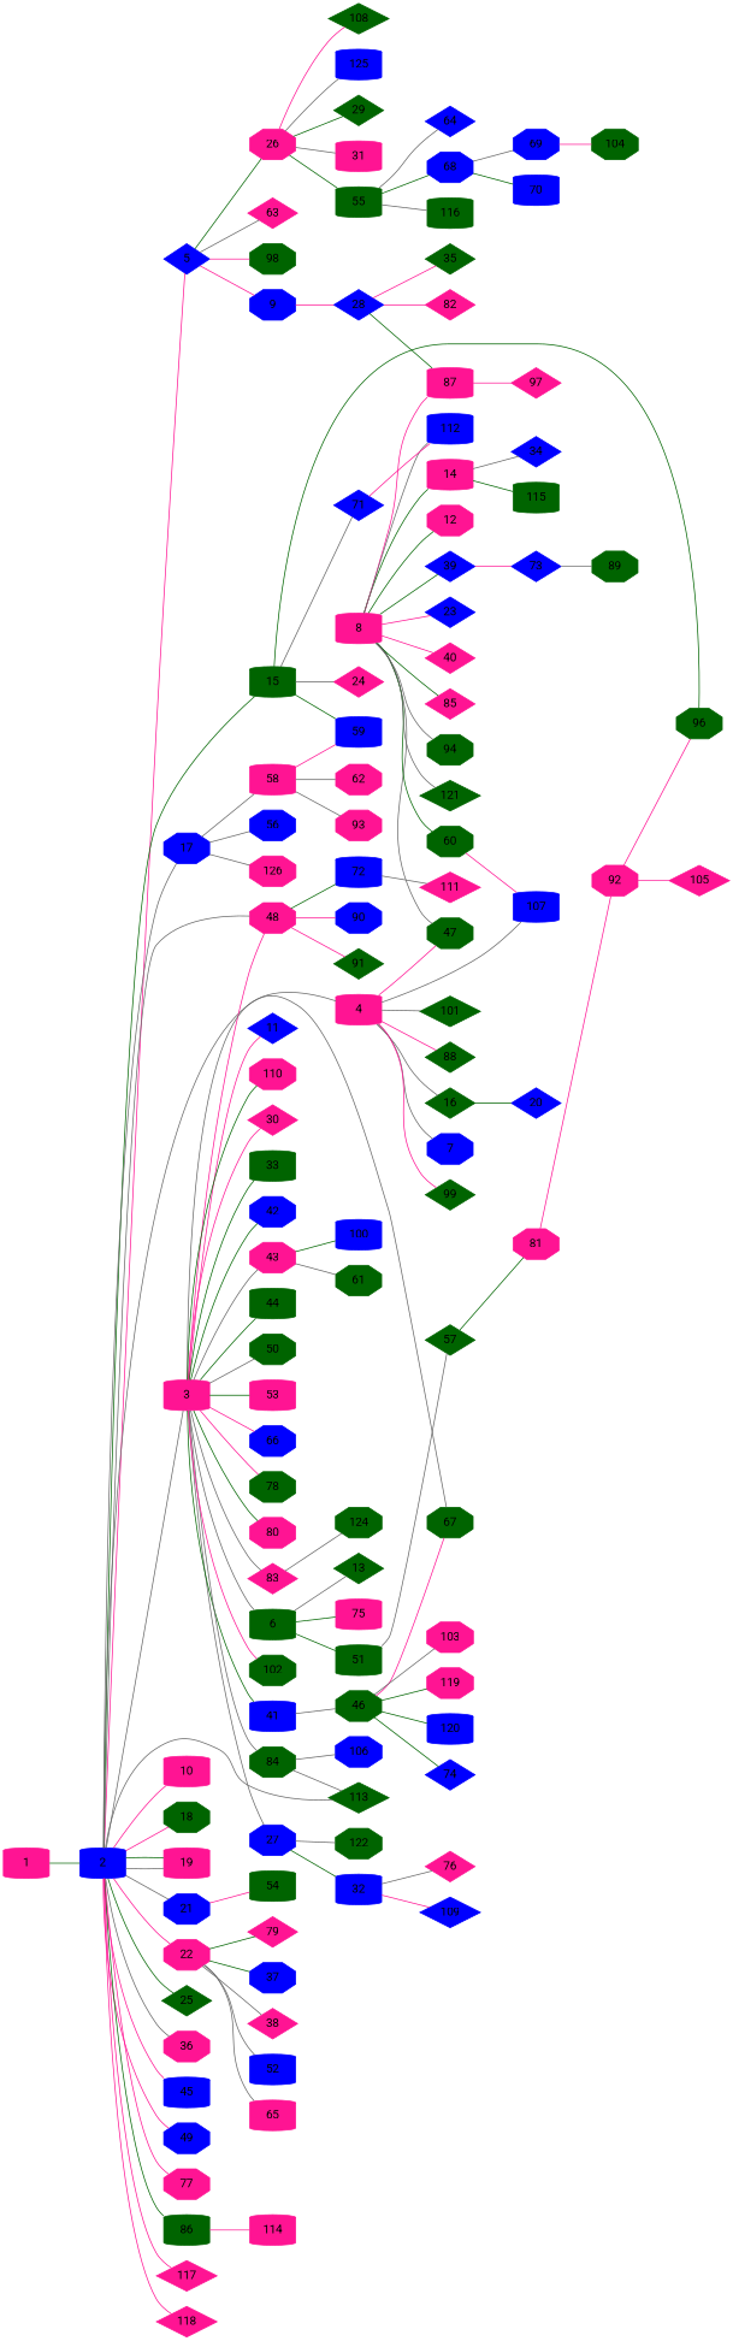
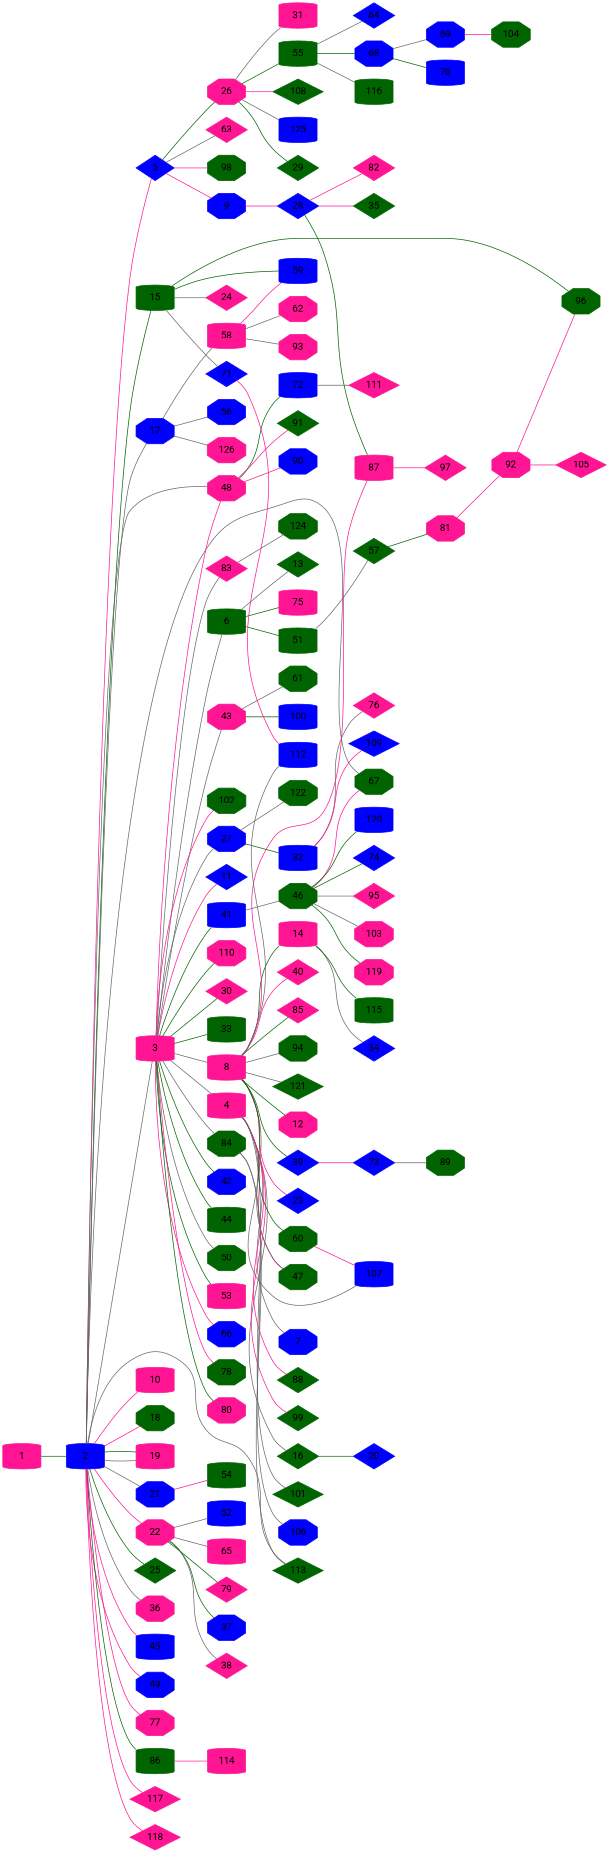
  graph {
    fontname=Roboto
    rankdir=LR
    node [color=deeppink fontname=Roboto shape=octagon style=filled]
    edge [color=gray40 fontname=Roboto]
    1 [shape=cylinder]
    2 [color=blue shape=cylinder]
    3 [shape=cylinder]
    5 [color=blue shape=diamond]
    10 [shape=cylinder]
    15 [color=darkgreen shape=cylinder]
    17 [color=blue]
    18 [color=darkgreen]
    19 [shape=cylinder]
    21 [color=blue]
    22
    25 [color=darkgreen shape=diamond]
    36
    45 [color=blue shape=cylinder]
    48
    49 [color=blue]
    67 [color=darkgreen]
    77
    86 [color=darkgreen shape=cylinder]
    113 [color=darkgreen shape=diamond]
    117 [shape=diamond]
    118 [shape=diamond]
    4 [shape=cylinder]
    6 [color=darkgreen shape=cylinder]
    8 [shape=cylinder]
    11 [color=blue shape=diamond]
    27 [color=blue]
    30 [shape=diamond]
    33 [color=darkgreen shape=cylinder]
    41 [color=blue shape=cylinder]
    42 [color=blue]
    43
    44 [color=darkgreen shape=cylinder]
    50 [color=darkgreen]
    53 [shape=cylinder]
    66 [color=blue]
    78 [color=darkgreen]
    80
    83 [shape=diamond]
    84 [color=darkgreen]
    102 [color=darkgreen]
    110
    9 [color=blue]
    26
    63 [shape=diamond]
    98 [color=darkgreen]
    24 [shape=diamond]
    59 [color=blue shape=cylinder]
    71 [color=blue shape=diamond]
    96 [color=darkgreen]
    56 [color=blue]
    58 [shape=cylinder]
    n53 [label=126]
    54 [color=darkgreen shape=cylinder]
    37 [color=blue]
    38 [shape=diamond]
    52 [color=blue shape=cylinder]
    65 [shape=cylinder]
    79 [shape=diamond]
    72 [color=blue shape=cylinder]
    90 [color=blue]
    91 [color=darkgreen shape=diamond]
    114 [shape=cylinder]
    7 [color=blue]
    16 [color=darkgreen shape=diamond]
    47 [color=darkgreen]
    88 [color=darkgreen shape=diamond]
    99 [color=darkgreen shape=diamond]
    101 [color=darkgreen shape=diamond]
    107 [color=blue shape=cylinder]
    13 [color=darkgreen shape=diamond]
    51 [color=darkgreen shape=cylinder]
    75 [shape=cylinder]
    12
    14 [shape=cylinder]
    23 [color=blue shape=diamond]
    39 [color=blue shape=diamond]
    40 [shape=diamond]
    60 [color=darkgreen]
    85 [shape=diamond]
    87 [shape=cylinder]
    94 [color=darkgreen]
    112 [color=blue shape=cylinder]
    121 [color=darkgreen shape=diamond]
    32 [color=blue shape=cylinder]
    122 [color=darkgreen]
    46 [color=darkgreen]
    61 [color=darkgreen]
    100 [color=blue shape=cylinder]
    124 [color=darkgreen]
    106 [color=blue]
    20 [color=blue shape=diamond]
    28 [color=blue shape=diamond]
    29 [color=darkgreen shape=diamond]
    31 [shape=cylinder]
    55 [color=darkgreen shape=cylinder]
    108 [color=darkgreen shape=diamond]
    125 [color=blue shape=cylinder]
    57 [color=darkgreen shape=diamond]
    34 [color=blue shape=diamond]
    115 [color=darkgreen shape=cylinder]
    73 [color=blue shape=diamond]
    97 [shape=diamond]
    35 [color=darkgreen shape=diamond]
    82 [shape=diamond]
    62
    93
    64 [color=blue shape=diamond]
    68 [color=blue]
    116 [color=darkgreen shape=cylinder]
    76 [shape=diamond]
    109 [color=blue shape=diamond]
    89 [color=darkgreen]
    74 [color=blue shape=diamond]
+   95 [shape=diamond]
    103
    119
    120 [color=blue shape=cylinder]
    111 [shape=diamond]
    81
    69 [color=blue]
    70 [color=blue shape=cylinder]
    92
    104 [color=darkgreen]
    105 [shape=diamond]
    1 -- 2 [color=darkgreen]
    2 -- 3
    2 -- 5 [color=deeppink]
    2 -- 10 [color=deeppink]
    2 -- 15 [color=darkgreen]
    2 -- 17
    2 -- 18 [color=deeppink]
    2 -- 19
    2 -- 19 [color=darkgreen]
    2 -- 21
    2 -- 22 [color=deeppink]
    2 -- 25 [color=darkgreen]
    2 -- 36
    2 -- 45 [color=deeppink]
    2 -- 48
    2 -- 49 [color=deeppink]
    2 -- 67
    2 -- 77 [color=deeppink]
    2 -- 86 [color=darkgreen]
    2 -- 113
    2 -- 117 [color=deeppink]
    2 -- 118 [color=deeppink]
    3 -- 48 [color=deeppink]
    3 -- 4
    3 -- 6
+   3 -- 8
    3 -- 11 [color=deeppink]
    3 -- 27
-   3 -- 30 [color=deeppink]
+   3 -- 30 [color=darkgreen]
    3 -- 33 [color=darkgreen]
    3 -- 41 [color=darkgreen]
    3 -- 42 [color=darkgreen]
    3 -- 43
    3 -- 44 [color=darkgreen]
    3 -- 50
    3 -- 53 [color=darkgreen]
    3 -- 66 [color=deeppink]
    3 -- 78 [color=deeppink]
    3 -- 80 [color=darkgreen]
    3 -- 83
    3 -- 84
    3 -- 102 [color=deeppink]
    3 -- 110 [color=darkgreen]
    5 -- 9 [color=deeppink]
    5 -- 26 [color=darkgreen]
    5 -- 63
    5 -- 98 [color=deeppink]
    15 -- 24
    15 -- 59 [color=darkgreen]
    15 -- 71
    15 -- 96 [color=darkgreen]
    17 -- 56
    17 -- 58
    17 -- n53
    21 -- 54 [color=deeppink]
    22 -- 37 [color=darkgreen]
    22 -- 38
    22 -- 52
    22 -- 65
    22 -- 79 [color=darkgreen]
    48 -- 72 [color=darkgreen]
    48 -- 90 [color=deeppink]
    48 -- 91 [color=deeppink]
    86 -- 114 [color=deeppink]
    4 -- 7
    4 -- 16
    4 -- 47 [color=deeppink]
    4 -- 88 [color=deeppink]
    4 -- 99 [color=deeppink]
    4 -- 101
    4 -- 107
    6 -- 13
    6 -- 51 [color=darkgreen]
    6 -- 75 [color=darkgreen]
    8 -- 47
    8 -- 12 [color=darkgreen]
    8 -- 14 [color=darkgreen]
    8 -- 23 [color=deeppink]
    8 -- 39 [color=darkgreen]
    8 -- 40 [color=deeppink]
    8 -- 60 [color=darkgreen]
    8 -- 85 [color=darkgreen]
    8 -- 87 [color=deeppink]
    8 -- 94
    8 -- 112
    8 -- 121
    27 -- 32 [color=darkgreen]
    27 -- 122
    41 -- 46
    43 -- 61
    43 -- 100 [color=darkgreen]
    83 -- 124
    84 -- 113
    84 -- 106
    9 -- 28 [color=deeppink]
    26 -- 29 [color=darkgreen]
    26 -- 31
    26 -- 55 [color=darkgreen]
    26 -- 108 [color=deeppink]
    26 -- 125
    71 -- 112 [color=deeppink]
    58 -- 59 [color=deeppink]
    58 -- 62
    58 -- 93
    72 -- 111
    16 -- 20 [color=darkgreen]
    51 -- 57
    14 -- 34
    14 -- 115 [color=darkgreen]
    39 -- 73 [color=deeppink]
    60 -- 107 [color=deeppink]
    87 -- 97 [color=deeppink]
    32 -- 76
    32 -- 109 [color=deeppink]
    46 -- 67 [color=deeppink]
    46 -- 74 [color=darkgreen]
+   46 -- 95
    46 -- 103
    46 -- 119 [color=darkgreen]
    46 -- 120 [color=darkgreen]
    28 -- 87 [color=darkgreen]
    28 -- 35 [color=deeppink]
    28 -- 82 [color=deeppink]
    55 -- 64
    55 -- 68 [color=darkgreen]
    55 -- 116
    57 -- 81 [color=darkgreen]
    73 -- 89
    68 -- 69
    68 -- 70 [color=darkgreen]
    81 -- 92 [color=deeppink]
    69 -- 104 [color=deeppink]
    92 -- 96 [color=deeppink]
    92 -- 105 [color=deeppink]
  }
